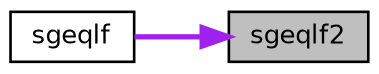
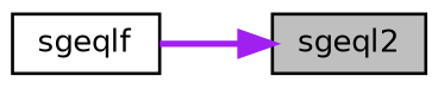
  digraph {
    rankdir=RL
    node [color=black fontname=Helvetica fontsize=10 shape=record style=filled]
-   n1 [fillcolor=grey75 fontcolor=black height=0.2 label=sgeqlf2 width=0.4]
+   n1 [fillcolor=grey75 fontcolor=black height=0.2 label=sgeql2 width=0.4]
    n2 [fillcolor=white height=0.2 label=sgeqlf width=0.4]
    n1 -> n2 [color=purple dir=back fontname=Helvetica fontsize=10 labelfontname=Helvetica labelfontsize=10 style=bold]
  }
